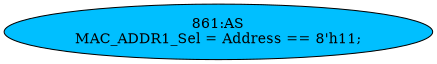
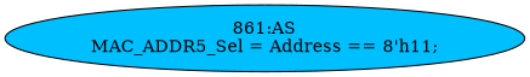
  strict digraph {
-   n1 [ast="<pyverilog.vparser.ast.Assign object at 0x7fbdee0c8bd0>" def_var="['MAC_ADDR1_Sel']" fillcolor=deepskyblue label="861:AS\nMAC_ADDR1_Sel = Address == 8'h11;" statements="[]" style=filled typ=Assign use_var="['Address']"]
+   n1 [ast="<pyverilog.vparser.ast.Assign object at 0x7fbdee0c8bd0>" def_var="['MAC_ADDR1_Sel']" fillcolor=deepskyblue label="861:AS\nMAC_ADDR5_Sel = Address == 8'h11;" statements="[]" style=filled typ=Assign use_var="['Address']"]
  }
